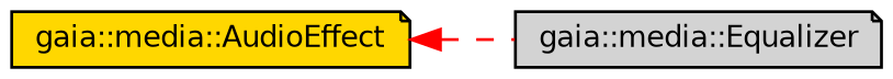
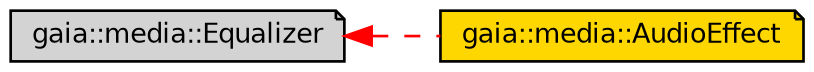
  digraph {
    rankdir=LR
    node [color=black fontname=Helvetica fontsize=10 shape=note style=filled]
    n1 [fillcolor=lightgrey fontcolor=black height=0.2 label="gaia::media::Equalizer" width=0.4]
    n2 [fillcolor=gold height=0.2 label="gaia::media::AudioEffect" width=0.4]
-   n2 -> n1 [color=red dir=back fontname=Helvetica fontsize=10 labelfontname=Helvetica labelfontsize=10 style=dashed]
+   n1 -> n2 [color=red dir=back fontname=Helvetica fontsize=10 labelfontname=Helvetica labelfontsize=10 style=dashed]
  }
